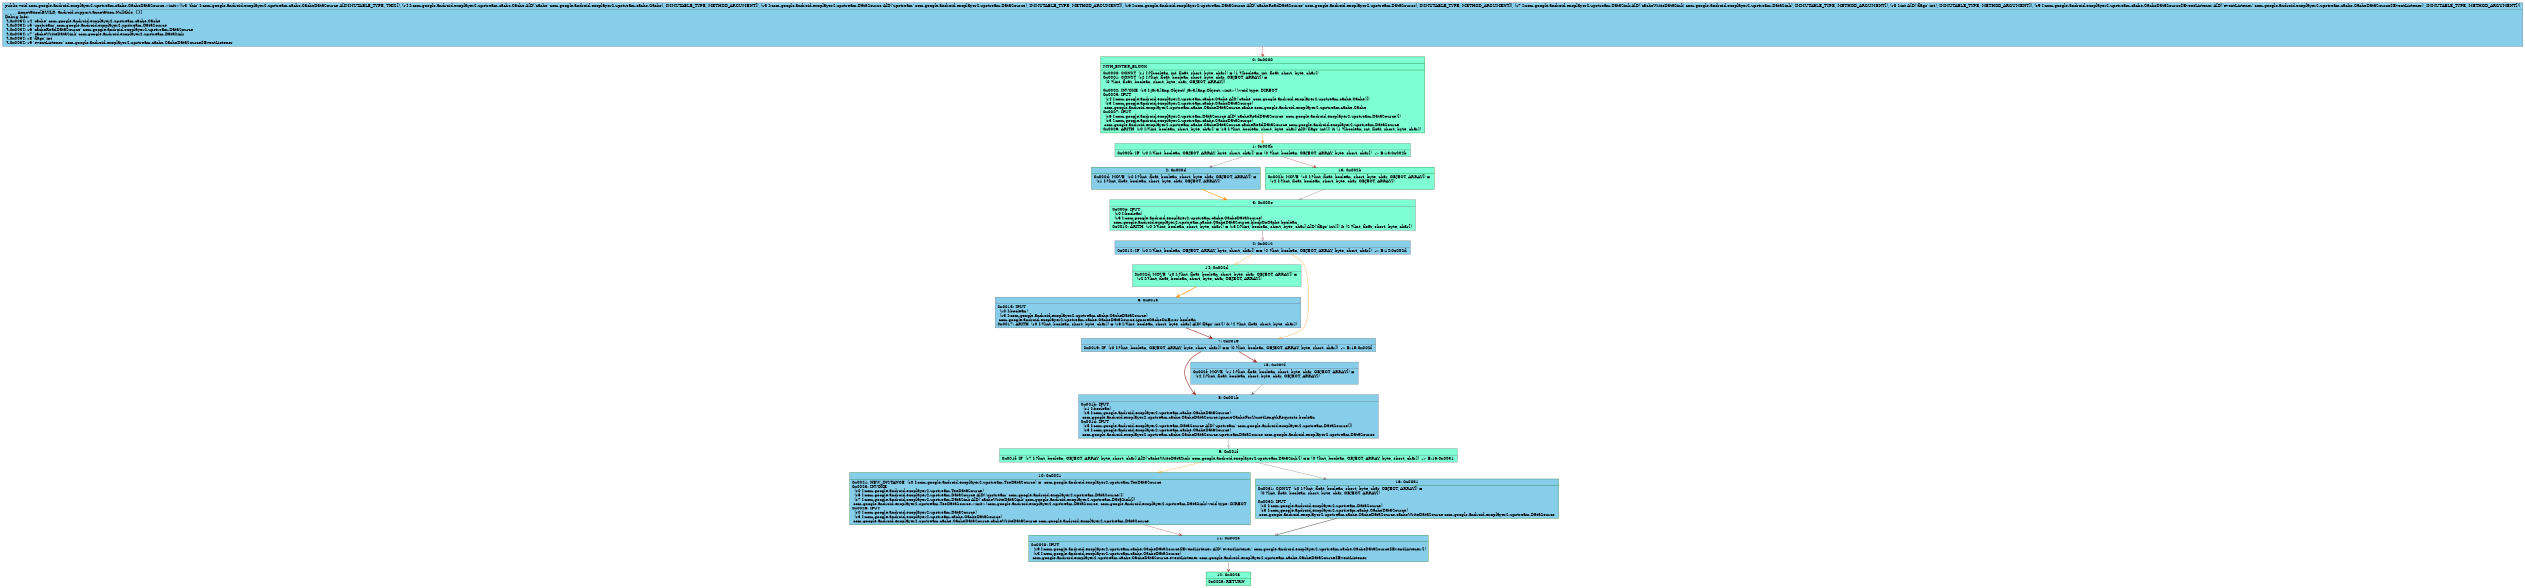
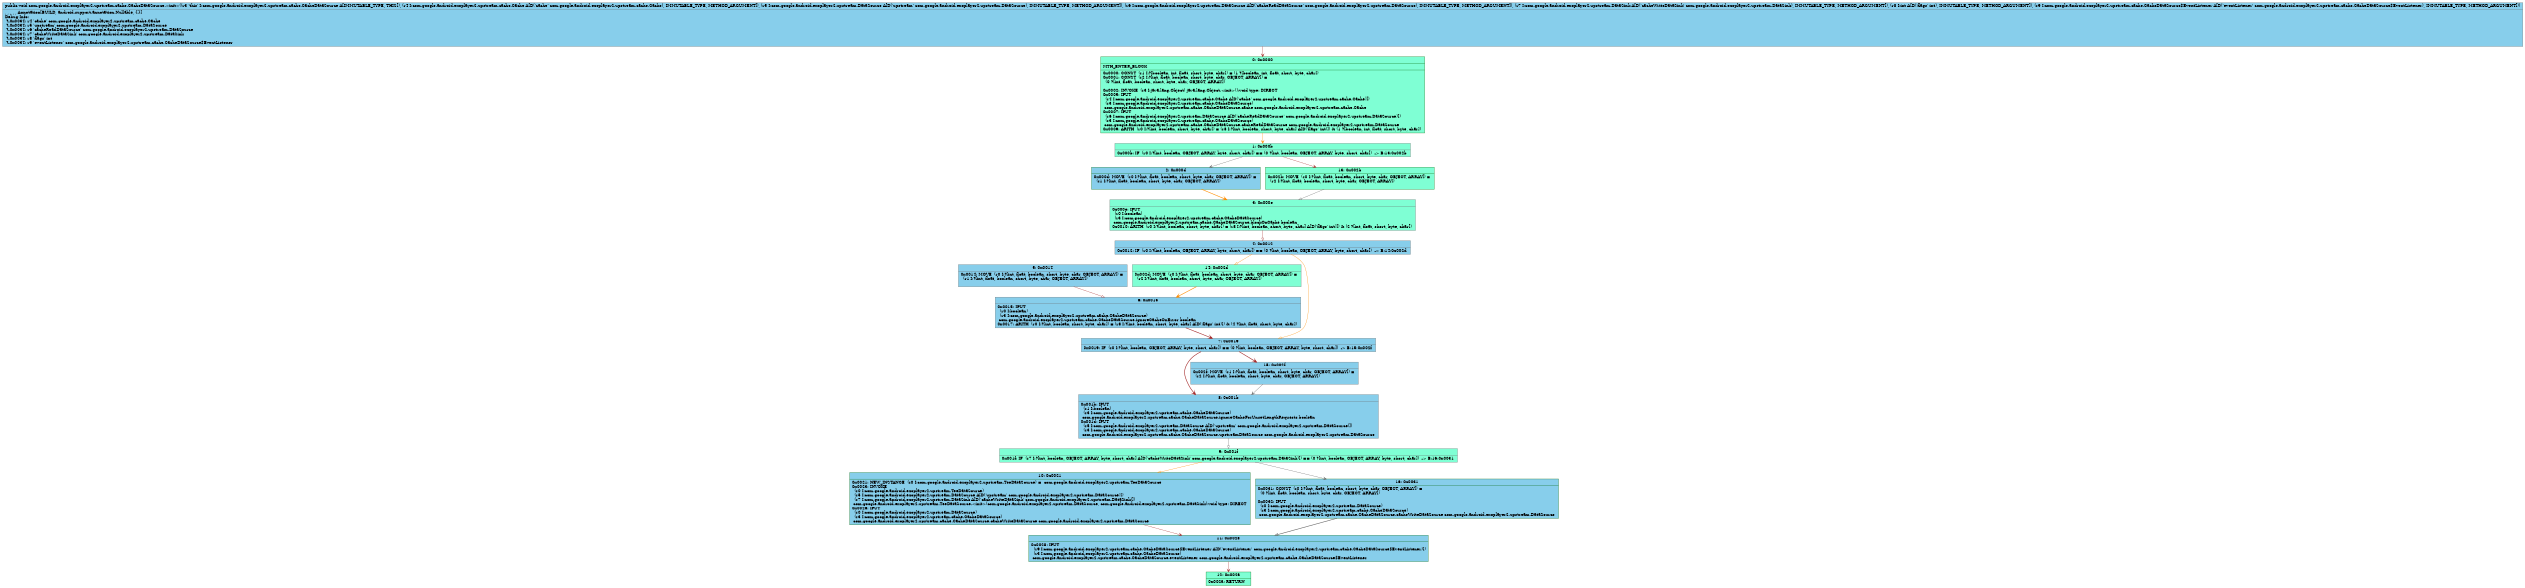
  digraph {
    node [color=gray40 fillcolor=skyblue shape=record style=filled]
    edge [arrowhead=vee color=brown style=solid]
    n1 [color=darkgreen fillcolor=aquamarine label="{0\:\ 0x0000|MTH_ENTER_BLOCK\l|0x0000: CONST  (r1 I:?[boolean, int, float, short, byte, char]) = (1 ?[boolean, int, float, short, byte, char]) \l0x0001: CONST  (r2 I:?[int, float, boolean, short, byte, char, OBJECT, ARRAY]) = \l  (0 ?[int, float, boolean, short, byte, char, OBJECT, ARRAY])\l \l0x0002: INVOKE  (r3 I:java.lang.Object) java.lang.Object.\<init\>():void type: DIRECT \l0x0005: IPUT  \l  (r4 I:com.google.android.exoplayer2.upstream.cache.Cache A[D('cache' com.google.android.exoplayer2.upstream.cache.Cache)])\l  (r3 I:com.google.android.exoplayer2.upstream.cache.CacheDataSource)\l com.google.android.exoplayer2.upstream.cache.CacheDataSource.cache com.google.android.exoplayer2.upstream.cache.Cache \l0x0007: IPUT  \l  (r6 I:com.google.android.exoplayer2.upstream.DataSource A[D('cacheReadDataSource' com.google.android.exoplayer2.upstream.DataSource)])\l  (r3 I:com.google.android.exoplayer2.upstream.cache.CacheDataSource)\l com.google.android.exoplayer2.upstream.cache.CacheDataSource.cacheReadDataSource com.google.android.exoplayer2.upstream.DataSource \l0x0009: ARITH  (r0 I:?[int, boolean, short, byte, char]) = (r8 I:?[int, boolean, short, byte, char] A[D('flags' int)]) & (1 ?[boolean, int, float, short, byte, char]) \l}"]
    n2 [fillcolor=aquamarine label="{1\:\ 0x000b|0x000b: IF  (r0 I:?[int, boolean, OBJECT, ARRAY, byte, short, char]) == (0 ?[int, boolean, OBJECT, ARRAY, byte, short, char])  \-\> B:13:0x002b \l}"]
    n3 [color=darkgreen label="{2\:\ 0x000d|0x000d: MOVE  (r0 I:?[int, float, boolean, short, byte, char, OBJECT, ARRAY]) = \l  (r1 I:?[int, float, boolean, short, byte, char, OBJECT, ARRAY])\l \l}"]
    n4 [color=darkgreen fillcolor=aquamarine label="{13\:\ 0x002b|0x002b: MOVE  (r0 I:?[int, float, boolean, short, byte, char, OBJECT, ARRAY]) = \l  (r2 I:?[int, float, boolean, short, byte, char, OBJECT, ARRAY])\l \l}"]
    n5 [fillcolor=aquamarine label="{3\:\ 0x000e|0x000e: IPUT  \l  (r0 I:boolean)\l  (r3 I:com.google.android.exoplayer2.upstream.cache.CacheDataSource)\l com.google.android.exoplayer2.upstream.cache.CacheDataSource.blockOnCache boolean \l0x0010: ARITH  (r0 I:?[int, boolean, short, byte, char]) = (r8 I:?[int, boolean, short, byte, char] A[D('flags' int)]) & (2 ?[int, float, short, byte, char]) \l}"]
    n6 [label="{4\:\ 0x0012|0x0012: IF  (r0 I:?[int, boolean, OBJECT, ARRAY, byte, short, char]) == (0 ?[int, boolean, OBJECT, ARRAY, byte, short, char])  \-\> B:14:0x002d \l}"]
    n7 [fillcolor=aquamarine label="{14\:\ 0x002d|0x002d: MOVE  (r0 I:?[int, float, boolean, short, byte, char, OBJECT, ARRAY]) = \l  (r2 I:?[int, float, boolean, short, byte, char, OBJECT, ARRAY])\l \l}"]
    n8 [label="{7\:\ 0x0019|0x0019: IF  (r0 I:?[int, boolean, OBJECT, ARRAY, byte, short, char]) == (0 ?[int, boolean, OBJECT, ARRAY, byte, short, char])  \-\> B:15:0x002f \l}"]
+   n9 [label="{5\:\ 0x0014|0x0014: MOVE  (r0 I:?[int, float, boolean, short, byte, char, OBJECT, ARRAY]) = \l  (r1 I:?[int, float, boolean, short, byte, char, OBJECT, ARRAY])\l \l}"]
    n10 [label="{6\:\ 0x0015|0x0015: IPUT  \l  (r0 I:boolean)\l  (r3 I:com.google.android.exoplayer2.upstream.cache.CacheDataSource)\l com.google.android.exoplayer2.upstream.cache.CacheDataSource.ignoreCacheOnError boolean \l0x0017: ARITH  (r0 I:?[int, boolean, short, byte, char]) = (r8 I:?[int, boolean, short, byte, char] A[D('flags' int)]) & (4 ?[int, float, short, byte, char]) \l}"]
    n11 [label="{8\:\ 0x001b|0x001b: IPUT  \l  (r1 I:boolean)\l  (r3 I:com.google.android.exoplayer2.upstream.cache.CacheDataSource)\l com.google.android.exoplayer2.upstream.cache.CacheDataSource.ignoreCacheForUnsetLengthRequests boolean \l0x001d: IPUT  \l  (r5 I:com.google.android.exoplayer2.upstream.DataSource A[D('upstream' com.google.android.exoplayer2.upstream.DataSource)])\l  (r3 I:com.google.android.exoplayer2.upstream.cache.CacheDataSource)\l com.google.android.exoplayer2.upstream.cache.CacheDataSource.upstreamDataSource com.google.android.exoplayer2.upstream.DataSource \l}"]
    n12 [label="{15\:\ 0x002f|0x002f: MOVE  (r1 I:?[int, float, boolean, short, byte, char, OBJECT, ARRAY]) = \l  (r2 I:?[int, float, boolean, short, byte, char, OBJECT, ARRAY])\l \l}"]
    n13 [fillcolor=aquamarine label="{9\:\ 0x001f|0x001f: IF  (r7 I:?[int, boolean, OBJECT, ARRAY, byte, short, char] A[D('cacheWriteDataSink' com.google.android.exoplayer2.upstream.DataSink)]) == (0 ?[int, boolean, OBJECT, ARRAY, byte, short, char])  \-\> B:16:0x0031 \l}"]
    n14 [color=darkgreen label="{10\:\ 0x0021|0x0021: NEW_INSTANCE  (r0 I:com.google.android.exoplayer2.upstream.TeeDataSource) =  com.google.android.exoplayer2.upstream.TeeDataSource \l0x0023: INVOKE  \l  (r0 I:com.google.android.exoplayer2.upstream.TeeDataSource)\l  (r5 I:com.google.android.exoplayer2.upstream.DataSource A[D('upstream' com.google.android.exoplayer2.upstream.DataSource)])\l  (r7 I:com.google.android.exoplayer2.upstream.DataSink A[D('cacheWriteDataSink' com.google.android.exoplayer2.upstream.DataSink)])\l com.google.android.exoplayer2.upstream.TeeDataSource.\<init\>(com.google.android.exoplayer2.upstream.DataSource, com.google.android.exoplayer2.upstream.DataSink):void type: DIRECT \l0x0026: IPUT  \l  (r0 I:com.google.android.exoplayer2.upstream.DataSource)\l  (r3 I:com.google.android.exoplayer2.upstream.cache.CacheDataSource)\l com.google.android.exoplayer2.upstream.cache.CacheDataSource.cacheWriteDataSource com.google.android.exoplayer2.upstream.DataSource \l}"]
    n15 [color=darkgreen label="{16\:\ 0x0031|0x0031: CONST  (r0 I:?[int, float, boolean, short, byte, char, OBJECT, ARRAY]) = \l  (0 ?[int, float, boolean, short, byte, char, OBJECT, ARRAY])\l \l0x0032: IPUT  \l  (r0 I:com.google.android.exoplayer2.upstream.DataSource)\l  (r3 I:com.google.android.exoplayer2.upstream.cache.CacheDataSource)\l com.google.android.exoplayer2.upstream.cache.CacheDataSource.cacheWriteDataSource com.google.android.exoplayer2.upstream.DataSource \l}"]
    n16 [color=darkgreen label="{11\:\ 0x0028|0x0028: IPUT  \l  (r9 I:com.google.android.exoplayer2.upstream.cache.CacheDataSource$EventListener A[D('eventListener' com.google.android.exoplayer2.upstream.cache.CacheDataSource$EventListener)])\l  (r3 I:com.google.android.exoplayer2.upstream.cache.CacheDataSource)\l com.google.android.exoplayer2.upstream.cache.CacheDataSource.eventListener com.google.android.exoplayer2.upstream.cache.CacheDataSource$EventListener \l}"]
    n17 [color=darkgreen fillcolor=aquamarine label="{12\:\ 0x002a|0x002a: RETURN   \l}"]
    n18 [label="{public void com.google.android.exoplayer2.upstream.cache.CacheDataSource.\<init\>((r3 'this' I:com.google.android.exoplayer2.upstream.cache.CacheDataSource A[IMMUTABLE_TYPE, THIS]), (r4 I:com.google.android.exoplayer2.upstream.cache.Cache A[D('cache' com.google.android.exoplayer2.upstream.cache.Cache), IMMUTABLE_TYPE, METHOD_ARGUMENT]), (r5 I:com.google.android.exoplayer2.upstream.DataSource A[D('upstream' com.google.android.exoplayer2.upstream.DataSource), IMMUTABLE_TYPE, METHOD_ARGUMENT]), (r6 I:com.google.android.exoplayer2.upstream.DataSource A[D('cacheReadDataSource' com.google.android.exoplayer2.upstream.DataSource), IMMUTABLE_TYPE, METHOD_ARGUMENT]), (r7 I:com.google.android.exoplayer2.upstream.DataSink A[D('cacheWriteDataSink' com.google.android.exoplayer2.upstream.DataSink), IMMUTABLE_TYPE, METHOD_ARGUMENT]), (r8 I:int A[D('flags' int), IMMUTABLE_TYPE, METHOD_ARGUMENT]), (r9 I:com.google.android.exoplayer2.upstream.cache.CacheDataSource$EventListener A[D('eventListener' com.google.android.exoplayer2.upstream.cache.CacheDataSource$EventListener), IMMUTABLE_TYPE, METHOD_ARGUMENT]))  | , , , , , Annotation[BUILD, android.support.annotation.Nullable, \{\}]\lDebug Info:\l  ?\-0x0034: r4 'cache' com.google.android.exoplayer2.upstream.cache.Cache\l  ?\-0x0034: r5 'upstream' com.google.android.exoplayer2.upstream.DataSource\l  ?\-0x0034: r6 'cacheReadDataSource' com.google.android.exoplayer2.upstream.DataSource\l  ?\-0x0034: r7 'cacheWriteDataSink' com.google.android.exoplayer2.upstream.DataSink\l  ?\-0x0034: r8 'flags' int\l  ?\-0x0034: r9 'eventListener' com.google.android.exoplayer2.upstream.cache.CacheDataSource$EventListener\l}"]
    n1 -> n2 [color=darkorange]
    n2 -> n3 [color=gray40]
    n2 -> n4
    n3 -> n5 [color=darkorange style=bold]
    n4 -> n5 [arrowhead=onormal color=gray40]
    n5 -> n6 [arrowhead=onormal]
    n6 -> n7 [arrowhead=onormal color=darkorange]
    n6 -> n8 [arrowhead=onormal color=darkorange]
    n7 -> n10 [color=darkorange style=bold]
    n8 -> n11 [style=bold]
    n8 -> n12 [style=bold]
+   n9 -> n10 [arrowhead=onormal]
    n10 -> n8 [style=bold]
    n11 -> n13 [arrowhead=onormal color=gray40]
    n12 -> n11 [color=gray40]
    n13 -> n14 [arrowhead=onormal color=darkorange]
    n13 -> n15 [color=gray40]
    n14 -> n16
    n15 -> n16 [arrowhead=onormal color=gray40 style=bold]
    n16 -> n17
    n18 -> n1
  }
